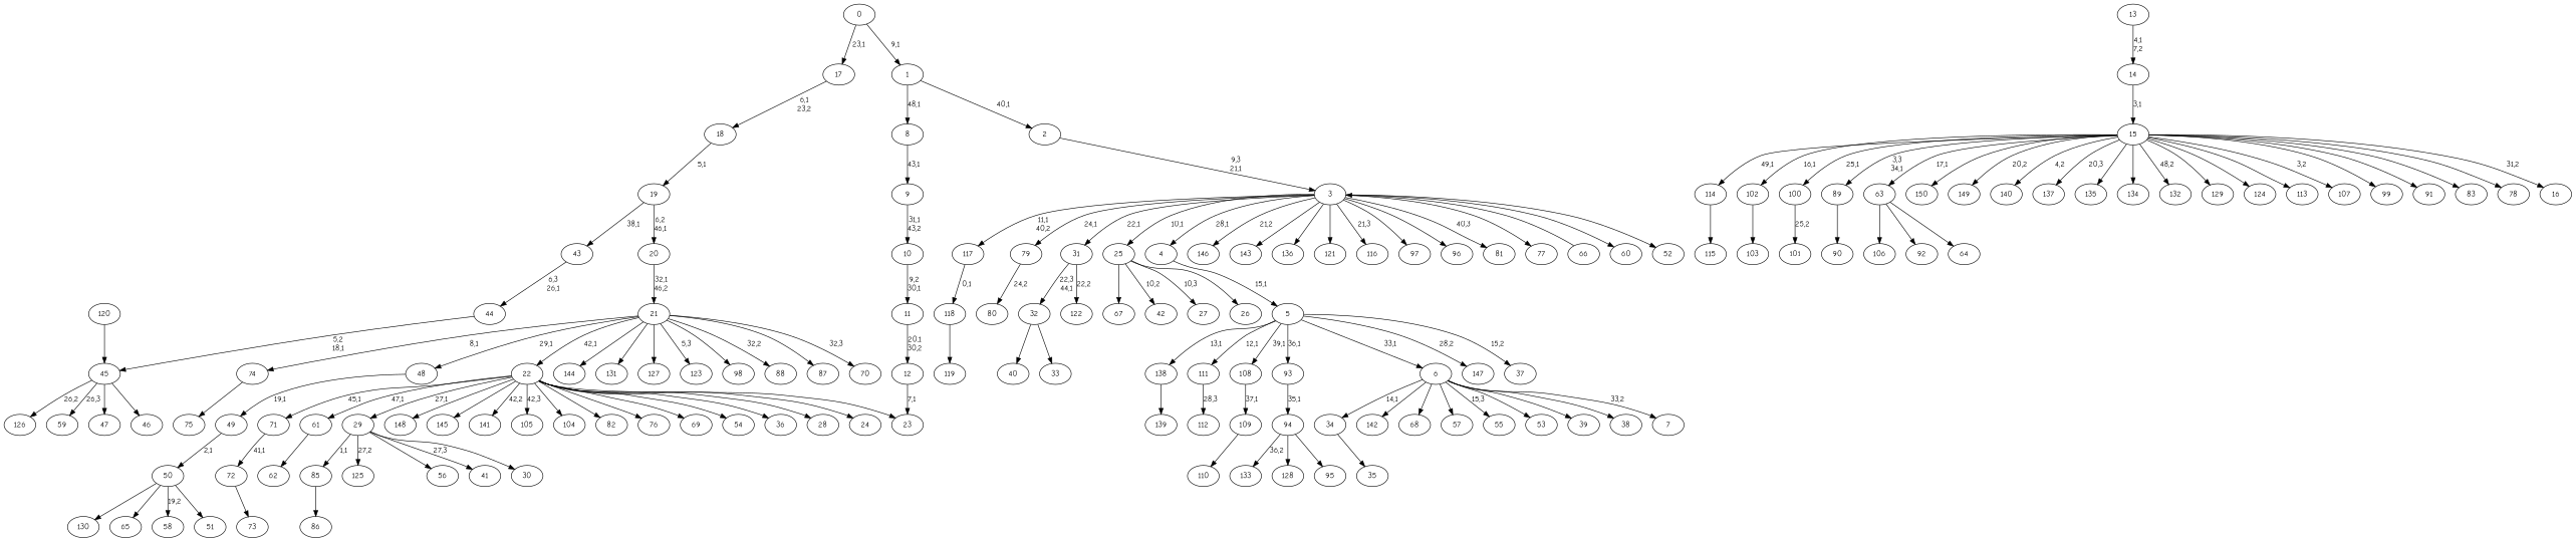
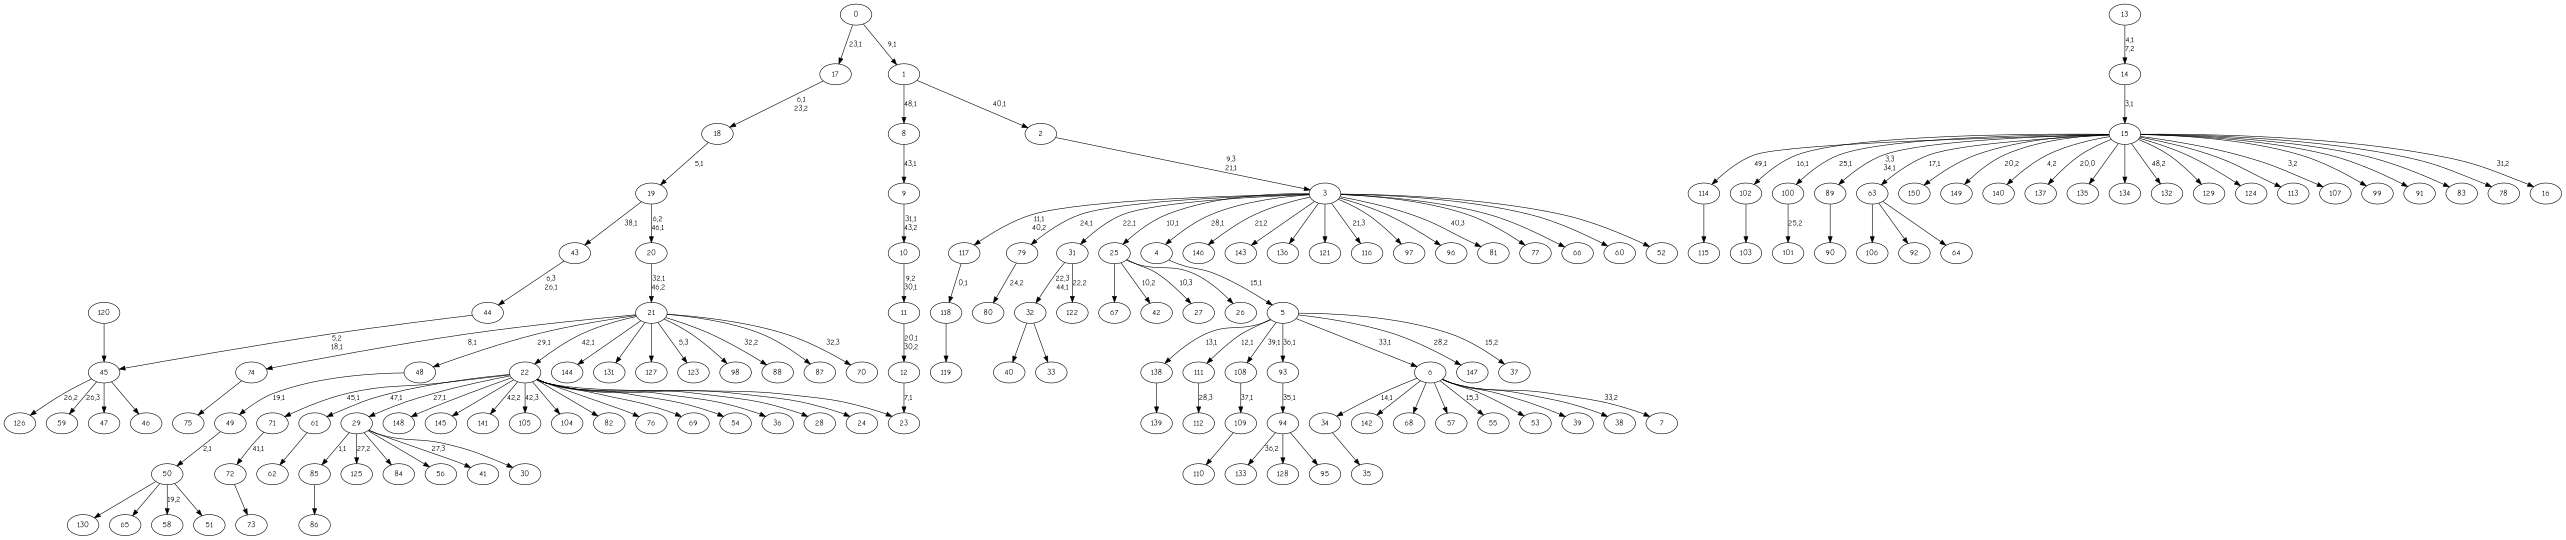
  digraph {
    fontname="Comic Neue"
    node [fontname="Comic Neue"]
    edge [fontname="Comic Neue"]
    138
    139
    118
    119
    117
    114
    115
    111
    112
    109
    110
    108
    102
    103
    100
    101
    94
    133
    128
    95
    93
    89
    90
    85
    86
    79
    80
    74
    75
    72
    73
    71
    63
    106
    92
    64
    61
    62
    50
    130
    65
    58
    51
    49
    48
    45
    126
    59
    47
    46
    120
    44
    43
    34
    35
    32
    40
    33
    31
    122
    29
    125
+   84
    56
    41
    30
    25
    67
    42
    27
    26
    22
    148
    145
    141
    105
    104
    82
    76
    69
    54
    36
    28
    24
    23
    21
    144
    131
    127
    123
    98
    88
    87
    70
    20
    19
    18
    17
    15
    150
    149
    140
    137
    135
    134
    132
    129
    124
    113
    107
    99
    91
    83
    78
    16
    14
    13
    12
    11
    10
    9
    8
    6
    142
    68
    57
    55
    53
    39
    38
    7
    5
    147
    37
    4
    3
    146
    143
    136
    121
    116
    97
    96
    81
    77
    66
    60
    52
    2
    1
    0
    138 -> 139
    118 -> 119
    117 -> 118 [label="0,1"]
    114 -> 115
    111 -> 112 [label="28,3"]
    109 -> 110
    108 -> 109 [label="37,1"]
    102 -> 103
    100 -> 101 [label="25,2"]
    94 -> 133 [label="36,2"]
    94 -> 128
    94 -> 95
    93 -> 94 [label="35,1"]
    89 -> 90
    85 -> 86
    79 -> 80 [label="24,2"]
    74 -> 75
    72 -> 73
    71 -> 72 [label="41,1"]
    63 -> 106
    63 -> 92
    63 -> 64
    61 -> 62
    50 -> 130
    50 -> 65
    50 -> 58 [label="19,2"]
    50 -> 51
    49 -> 50 [label="2,1"]
    48 -> 49 [label="19,1"]
    45 -> 126 [label="26,2"]
    45 -> 59 [label="26,3"]
    45 -> 47
    45 -> 46
    120 -> 45
    44 -> 45 [label="5,2\n18,1"]
    43 -> 44 [label="6,3\n26,1"]
    34 -> 35
    32 -> 40
    32 -> 33
    31 -> 32 [label="22,3\n44,1"]
    31 -> 122 [label="22,2"]
    29 -> 85 [label="1,1"]
    29 -> 125 [label="27,2"]
+   29 -> 84
    29 -> 56
    29 -> 41 [label="27,3"]
    29 -> 30
    25 -> 67
    25 -> 42 [label="10,2"]
    25 -> 27 [label="10,3"]
    25 -> 26
    22 -> 71 [label="45,1"]
    22 -> 61 [label="47,1"]
    22 -> 29 [label="27,1"]
    22 -> 148
    22 -> 145
    22 -> 141 [label="42,2"]
    22 -> 105 [label="42,3"]
    22 -> 104
    22 -> 82
    22 -> 76
    22 -> 69
    22 -> 54
    22 -> 36
    22 -> 28
    22 -> 24
    22 -> 23
    21 -> 74 [label="8,1"]
    21 -> 48 [label="29,1"]
    21 -> 22 [label="42,1"]
    21 -> 144
    21 -> 131
    21 -> 127
    21 -> 123 [label="5,3"]
    21 -> 98
    21 -> 88 [label="32,2"]
    21 -> 87
    21 -> 70 [label="32,3"]
    20 -> 21 [label="32,1\n46,2"]
    19 -> 43 [label="38,1"]
    19 -> 20 [label="6,2\n46,1"]
    18 -> 19 [label="5,1"]
    17 -> 18 [label="6,1\n23,2"]
    15 -> 114 [label="49,1"]
    15 -> 102 [label="16,1"]
    15 -> 100 [label="25,1"]
    15 -> 89 [label="3,3\n34,1"]
    15 -> 63 [label="17,1"]
    15 -> 150
    15 -> 149 [label="20,2"]
    15 -> 140 [label="4,2"]
-   15 -> 137 [label="20,3"]
+   15 -> 137 [label="20,0"]
    15 -> 135
    15 -> 134
    15 -> 132 [label="48,2"]
    15 -> 129
    15 -> 124
    15 -> 113
    15 -> 107 [label="3,2"]
    15 -> 99
    15 -> 91
    15 -> 83
    15 -> 78
    15 -> 16 [label="31,2"]
    14 -> 15 [label="3,1"]
    13 -> 14 [label="4,1\n7,2"]
    12 -> 23 [label="7,1"]
    11 -> 12 [label="20,1\n30,2"]
    10 -> 11 [label="9,2\n30,1"]
    9 -> 10 [label="31,1\n43,2"]
    8 -> 9 [label="43,1"]
    6 -> 34 [label="14,1"]
    6 -> 142
    6 -> 68
    6 -> 57
    6 -> 55 [label="15,3"]
    6 -> 53
    6 -> 39
    6 -> 38
    6 -> 7 [label="33,2"]
    5 -> 138 [label="13,1"]
    5 -> 111 [label="12,1"]
    5 -> 108 [label="39,1"]
    5 -> 93 [label="36,1"]
    5 -> 6 [label="33,1"]
    5 -> 147 [label="28,2"]
    5 -> 37 [label="15,2"]
    4 -> 5 [label="15,1"]
    3 -> 117 [label="11,1\n40,2"]
    3 -> 79 [label="24,1"]
    3 -> 31 [label="22,1"]
    3 -> 25 [label="10,1"]
    3 -> 4 [label="28,1"]
    3 -> 146 [label="21,2"]
    3 -> 143
    3 -> 136
    3 -> 121
    3 -> 116 [label="21,3"]
    3 -> 97
    3 -> 96
    3 -> 81 [label="40,3"]
    3 -> 77
-   66 -> 3
+   3 -> 66
    3 -> 60
    3 -> 52
    2 -> 3 [label="9,3\n21,1"]
    1 -> 8 [label="48,1"]
    1 -> 2 [label="40,1"]
    0 -> 17 [label="23,1"]
    0 -> 1 [label="9,1"]
  }
